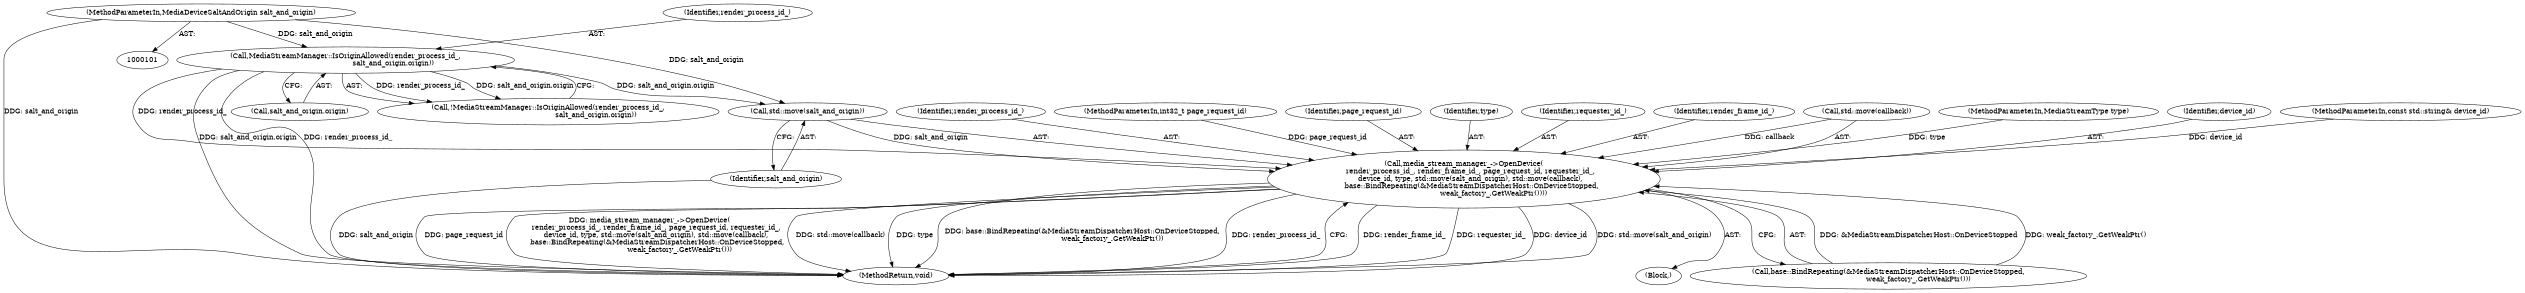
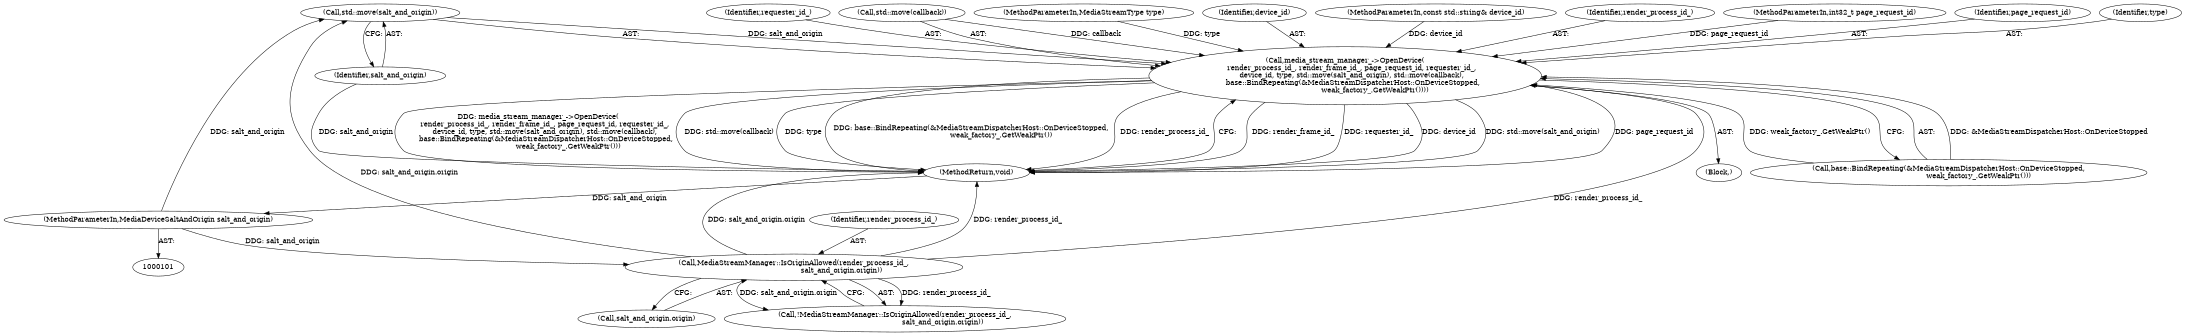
  digraph {
    n1 [label="(Call,std::move(salt_and_origin))"]
    n2 [label="(Call,media_stream_manager_->OpenDevice(\n      render_process_id_, render_frame_id_, page_request_id, requester_id_,\n      device_id, type, std::move(salt_and_origin), std::move(callback),\n       base::BindRepeating(&MediaStreamDispatcherHost::OnDeviceStopped,\n                           weak_factory_.GetWeakPtr())))"]
    n3 [label="(Identifier,salt_and_origin)"]
    n4 [label="(MethodReturn,void)"]
    n5 [label="(Block,)"]
    n6 [label="(Call,base::BindRepeating(&MediaStreamDispatcherHost::OnDeviceStopped,\n                           weak_factory_.GetWeakPtr()))"]
    n7 [label="(Call,MediaStreamManager::IsOriginAllowed(render_process_id_,\n                                           salt_and_origin.origin))"]
    n8 [label="(Call,salt_and_origin.origin)"]
    n9 [label="(Call,!MediaStreamManager::IsOriginAllowed(render_process_id_,\n                                           salt_and_origin.origin))"]
    n10 [label="(MethodParameterIn,MediaDeviceSaltAndOrigin salt_and_origin)"]
    1000101
    n12 [label="(Identifier,render_process_id_)"]
    n13 [label="(MethodParameterIn,int32_t page_request_id)"]
    n14 [label="(Identifier,page_request_id)"]
    n15 [label="(Identifier,type)"]
    n16 [label="(Identifier,requester_id_)"]
-   n17 [label="(Identifier,render_frame_id_)"]
    n18 [label="(Call,std::move(callback))"]
    n19 [label="(MethodParameterIn,MediaStreamType type)"]
    n20 [label="(Identifier,device_id)"]
    n21 [label="(Identifier,render_process_id_)"]
    n22 [label="(MethodParameterIn,const std::string& device_id)"]
    n1 -> n2 [label="AST: "]
    n1 -> n2 [label="DDG: salt_and_origin"]
    n1 -> n3 [label="CFG: "]
    n2 -> n4 [label="DDG: render_frame_id_"]
    n2 -> n4 [label="DDG: requester_id_"]
    n2 -> n4 [label="DDG: device_id"]
    n2 -> n4 [label="DDG: std::move(salt_and_origin)"]
    n2 -> n4 [label="DDG: page_request_id"]
    n2 -> n4 [label="DDG: media_stream_manager_->OpenDevice(\n      render_process_id_, render_frame_id_, page_request_id, requester_id_,\n      device_id, type, std::move(salt_and_origin), std::move(callback),\n       base::BindRepeating(&MediaStreamDispatcherHost::OnDeviceStopped,\n                           weak_factory_.GetWeakPtr()))"]
    n2 -> n4 [label="DDG: std::move(callback)"]
    n2 -> n4 [label="DDG: type"]
    n2 -> n4 [label="DDG: base::BindRepeating(&MediaStreamDispatcherHost::OnDeviceStopped,\n                           weak_factory_.GetWeakPtr())"]
    n2 -> n4 [label="DDG: render_process_id_"]
    n2 -> n5 [label="AST: "]
    n2 -> n6 [label="CFG: "]
    n3 -> n1 [label="AST: "]
    n3 -> n4 [label="DDG: salt_and_origin"]
    n4 -> n2 [label="CFG: "]
    n6 -> n2 [label="AST: "]
    n6 -> n2 [label="DDG: &MediaStreamDispatcherHost::OnDeviceStopped"]
    n6 -> n2 [label="DDG: weak_factory_.GetWeakPtr()"]
    n7 -> n1 [label="DDG: salt_and_origin.origin"]
    n7 -> n2 [label="DDG: render_process_id_"]
    n7 -> n4 [label="DDG: salt_and_origin.origin"]
    n7 -> n4 [label="DDG: render_process_id_"]
    n7 -> n8 [label="CFG: "]
    n7 -> n9 [label="AST: "]
    n7 -> n9 [label="DDG: render_process_id_"]
    n7 -> n9 [label="DDG: salt_and_origin.origin"]
    n8 -> n7 [label="AST: "]
    n9 -> n7 [label="CFG: "]
    n10 -> n1 [label="DDG: salt_and_origin"]
-   n10 -> n4 [label="DDG: salt_and_origin"]
+   n4 -> n10 [label="DDG: salt_and_origin"]
    n10 -> n7 [label="DDG: salt_and_origin"]
    n10 -> 1000101 [label="AST: "]
    n12 -> n2 [label="AST: "]
    n13 -> n2 [label="DDG: page_request_id"]
    n14 -> n2 [label="AST: "]
    n15 -> n2 [label="AST: "]
    n16 -> n2 [label="AST: "]
-   n17 -> n2 [label="AST: "]
    n18 -> n2 [label="AST: "]
    n18 -> n2 [label="DDG: callback"]
    n19 -> n2 [label="DDG: type"]
    n20 -> n2 [label="AST: "]
    n21 -> n7 [label="AST: "]
    n22 -> n2 [label="DDG: device_id"]
  }
